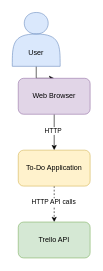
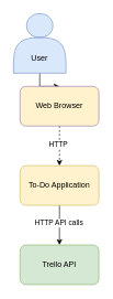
  <mxCell id="0" />
  <mxCell id="1" parent="0" />
  <mxCell id="2" value="" style="edgeStyle=orthogonalEdgeStyle;rounded=0;orthogonalLoop=1;jettySize=auto;html=1;" edge="1" parent="1" source="3" target="6"><mxGeometry relative="1" as="geometry" /></mxCell>
  <mxCell id="3" value="&lt;div&gt;&lt;br&gt;&lt;/div&gt;&lt;div&gt;&lt;br&gt;&lt;/div&gt;&lt;div&gt;&lt;br&gt;&lt;/div&gt;User" style="shape=actor;whiteSpace=wrap;html=1;fillColor=#dae8fc;strokeColor=#6c8ebf;" vertex="1" parent="1"><mxGeometry x="20" y="20" width="80" height="90" as="geometry" /></mxCell>
- <mxCell id="4" value="" style="edgeStyle=orthogonalEdgeStyle;rounded=0;orthogonalLoop=1;jettySize=auto;html=1;" edge="1" parent="1" source="6" target="9"><mxGeometry relative="1" as="geometry" /></mxCell>
+ <mxCell id="4" value="" style="edgeStyle=orthogonalEdgeStyle;rounded=0;orthogonalLoop=1;jettySize=auto;html=1;dashed=1;" edge="1" parent="1" source="6" target="9"><mxGeometry relative="1" as="geometry" /></mxCell>
  <mxCell id="5" value="HTTP" style="edgeLabel;html=1;align=center;verticalAlign=middle;resizable=0;points=[];" vertex="1" connectable="0" parent="4"><mxGeometry x="-0.107" y="-3" relative="1" as="geometry"><mxPoint as="offset" /></mxGeometry></mxCell>
- <mxCell id="6" value="Web Browser" style="rounded=1;whiteSpace=wrap;html=1;fillColor=#e1d5e7;strokeColor=#9673a6;" vertex="1" parent="1"><mxGeometry x="30" y="130" width="120" height="60" as="geometry" /></mxCell>
- <mxCell id="7" value="" style="edgeStyle=orthogonalEdgeStyle;rounded=0;orthogonalLoop=1;jettySize=auto;html=1;dashed=1;" edge="1" parent="1" source="9" target="10"><mxGeometry relative="1" as="geometry" /></mxCell>
+ <mxCell id="6" value="Web Browser" style="rounded=1;whiteSpace=wrap;html=1;fillColor=#fff2cc;strokeColor=#9673a6;" vertex="1" parent="1"><mxGeometry x="30" y="130" width="120" height="60" as="geometry" /></mxCell>
+ <mxCell id="7" value="" style="edgeStyle=orthogonalEdgeStyle;rounded=0;orthogonalLoop=1;jettySize=auto;html=1;" edge="1" parent="1" source="9" target="10"><mxGeometry relative="1" as="geometry" /></mxCell>
  <mxCell id="8" value="HTTP API calls" style="edgeLabel;html=1;align=center;verticalAlign=middle;resizable=0;points=[];" vertex="1" connectable="0" parent="7"><mxGeometry x="-0.14" y="-2" relative="1" as="geometry"><mxPoint as="offset" /></mxGeometry></mxCell>
  <mxCell id="9" value="To-Do Application" style="rounded=1;whiteSpace=wrap;html=1;fillColor=#fff2cc;strokeColor=#d6b656;" vertex="1" parent="1"><mxGeometry x="30" y="250" width="120" height="60" as="geometry" /></mxCell>
  <mxCell id="10" value="Trello API" style="rounded=1;whiteSpace=wrap;html=1;fillColor=#d5e8d4;strokeColor=#82b366;" vertex="1" parent="1"><mxGeometry x="30" y="370" width="120" height="60" as="geometry" /></mxCell>
